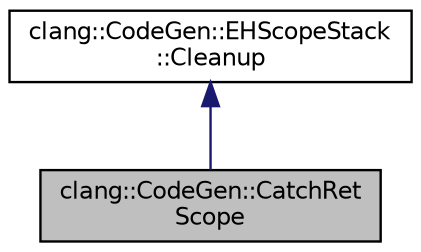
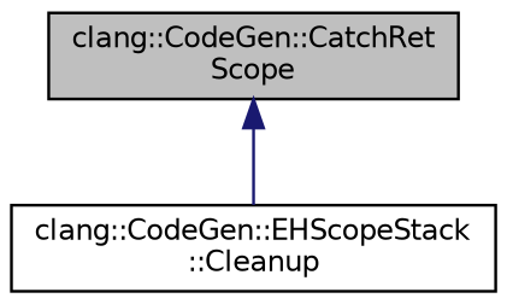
  digraph {
    node [color=black fontname=Helvetica fontsize=10 shape=record]
    n1 [fillcolor=grey75 fontcolor=black height=0.2 label="clang::CodeGen::CatchRet\lScope" style=filled width=0.4]
    n2 [height=0.2 label="clang::CodeGen::EHScopeStack\l::Cleanup" width=0.4]
-   n2 -> n1 [color=midnightblue dir=back fontname=Helvetica fontsize=10 labelfontname=Helvetica labelfontsize=10 style=solid]
+   n1 -> n2 [color=midnightblue dir=back fontname=Helvetica fontsize=10 labelfontname=Helvetica labelfontsize=10 style=solid]
  }
